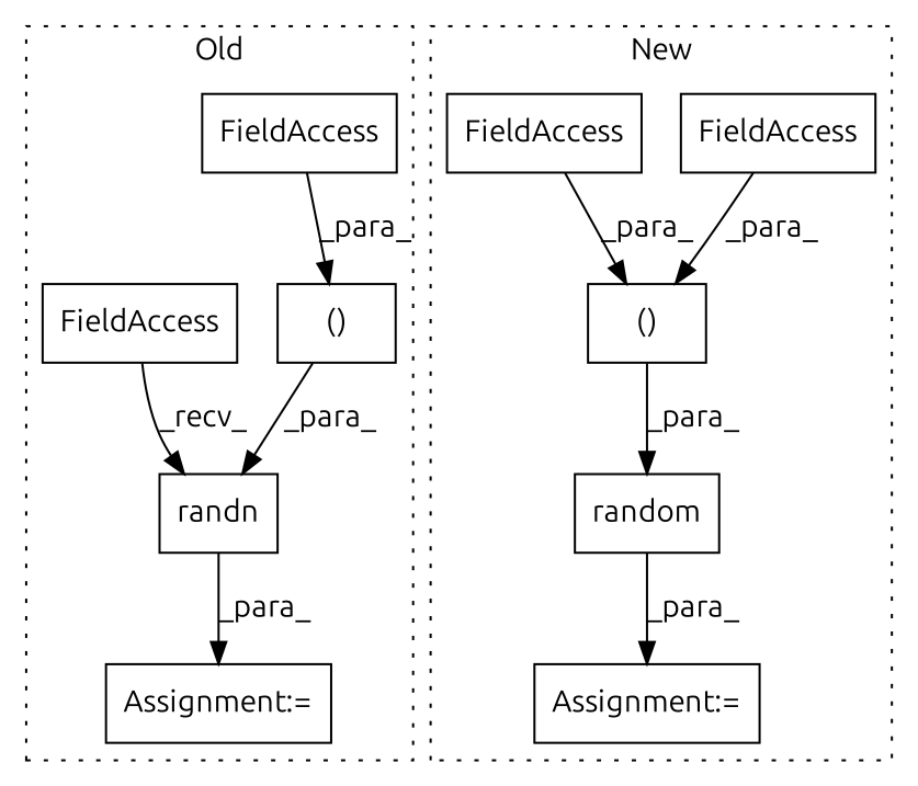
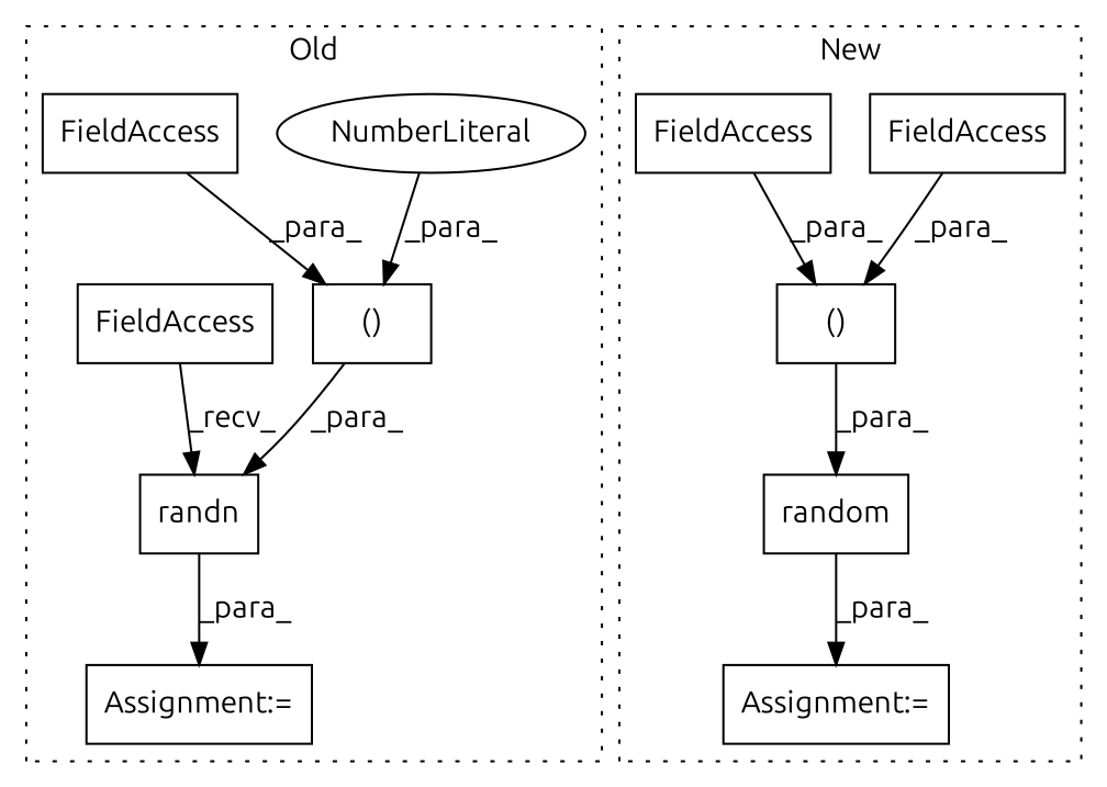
  digraph {
    fontname=Ubuntu
    node [a=22 l=1 s=4449 shape=box fontname=Ubuntu]
    edge [fontname=Ubuntu]
    n1 [a=32 l="11,2" label=randn s="4438,4470"]
    n2 [a=7 label="Assignment:=" s=4420]
    n3 [a=106 l=21 label="()"]
+   n4 [a=34 l=2 label=NumberLiteral shape=ellipse]
    n5 [l=6 label=FieldAccess s=4464]
    n6 [l=7 label=FieldAccess s=4421]
    n7 [a=32 l="12,2" label=random s="4722,4765"]
    n8 [a=106 l=31 label="()" s=4734]
    n9 [a=7 label="Assignment:=" s=4718]
    n10 [l=7 label=FieldAccess s=4758]
    n11 [l=11 label=FieldAccess s=4734]
    subgraph cluster_1 {
      label=Old
      style=dotted
      n1
      n2
      n3
+     n4
      n5
      n6
    }
    subgraph cluster_2 {
      label=New
      style=dotted
      n7
      n8
      n9
      n10
      n11
    }
    n1 -> n2 [label=_para_]
    n3 -> n1 [label=_para_]
+   n4 -> n3 [label=_para_]
    n5 -> n3 [label=_para_]
    n6 -> n1 [label=_recv_]
    n7 -> n9 [label=_para_]
    n8 -> n7 [label=_para_]
    n10 -> n8 [label=_para_]
    n11 -> n8 [label=_para_]
  }
